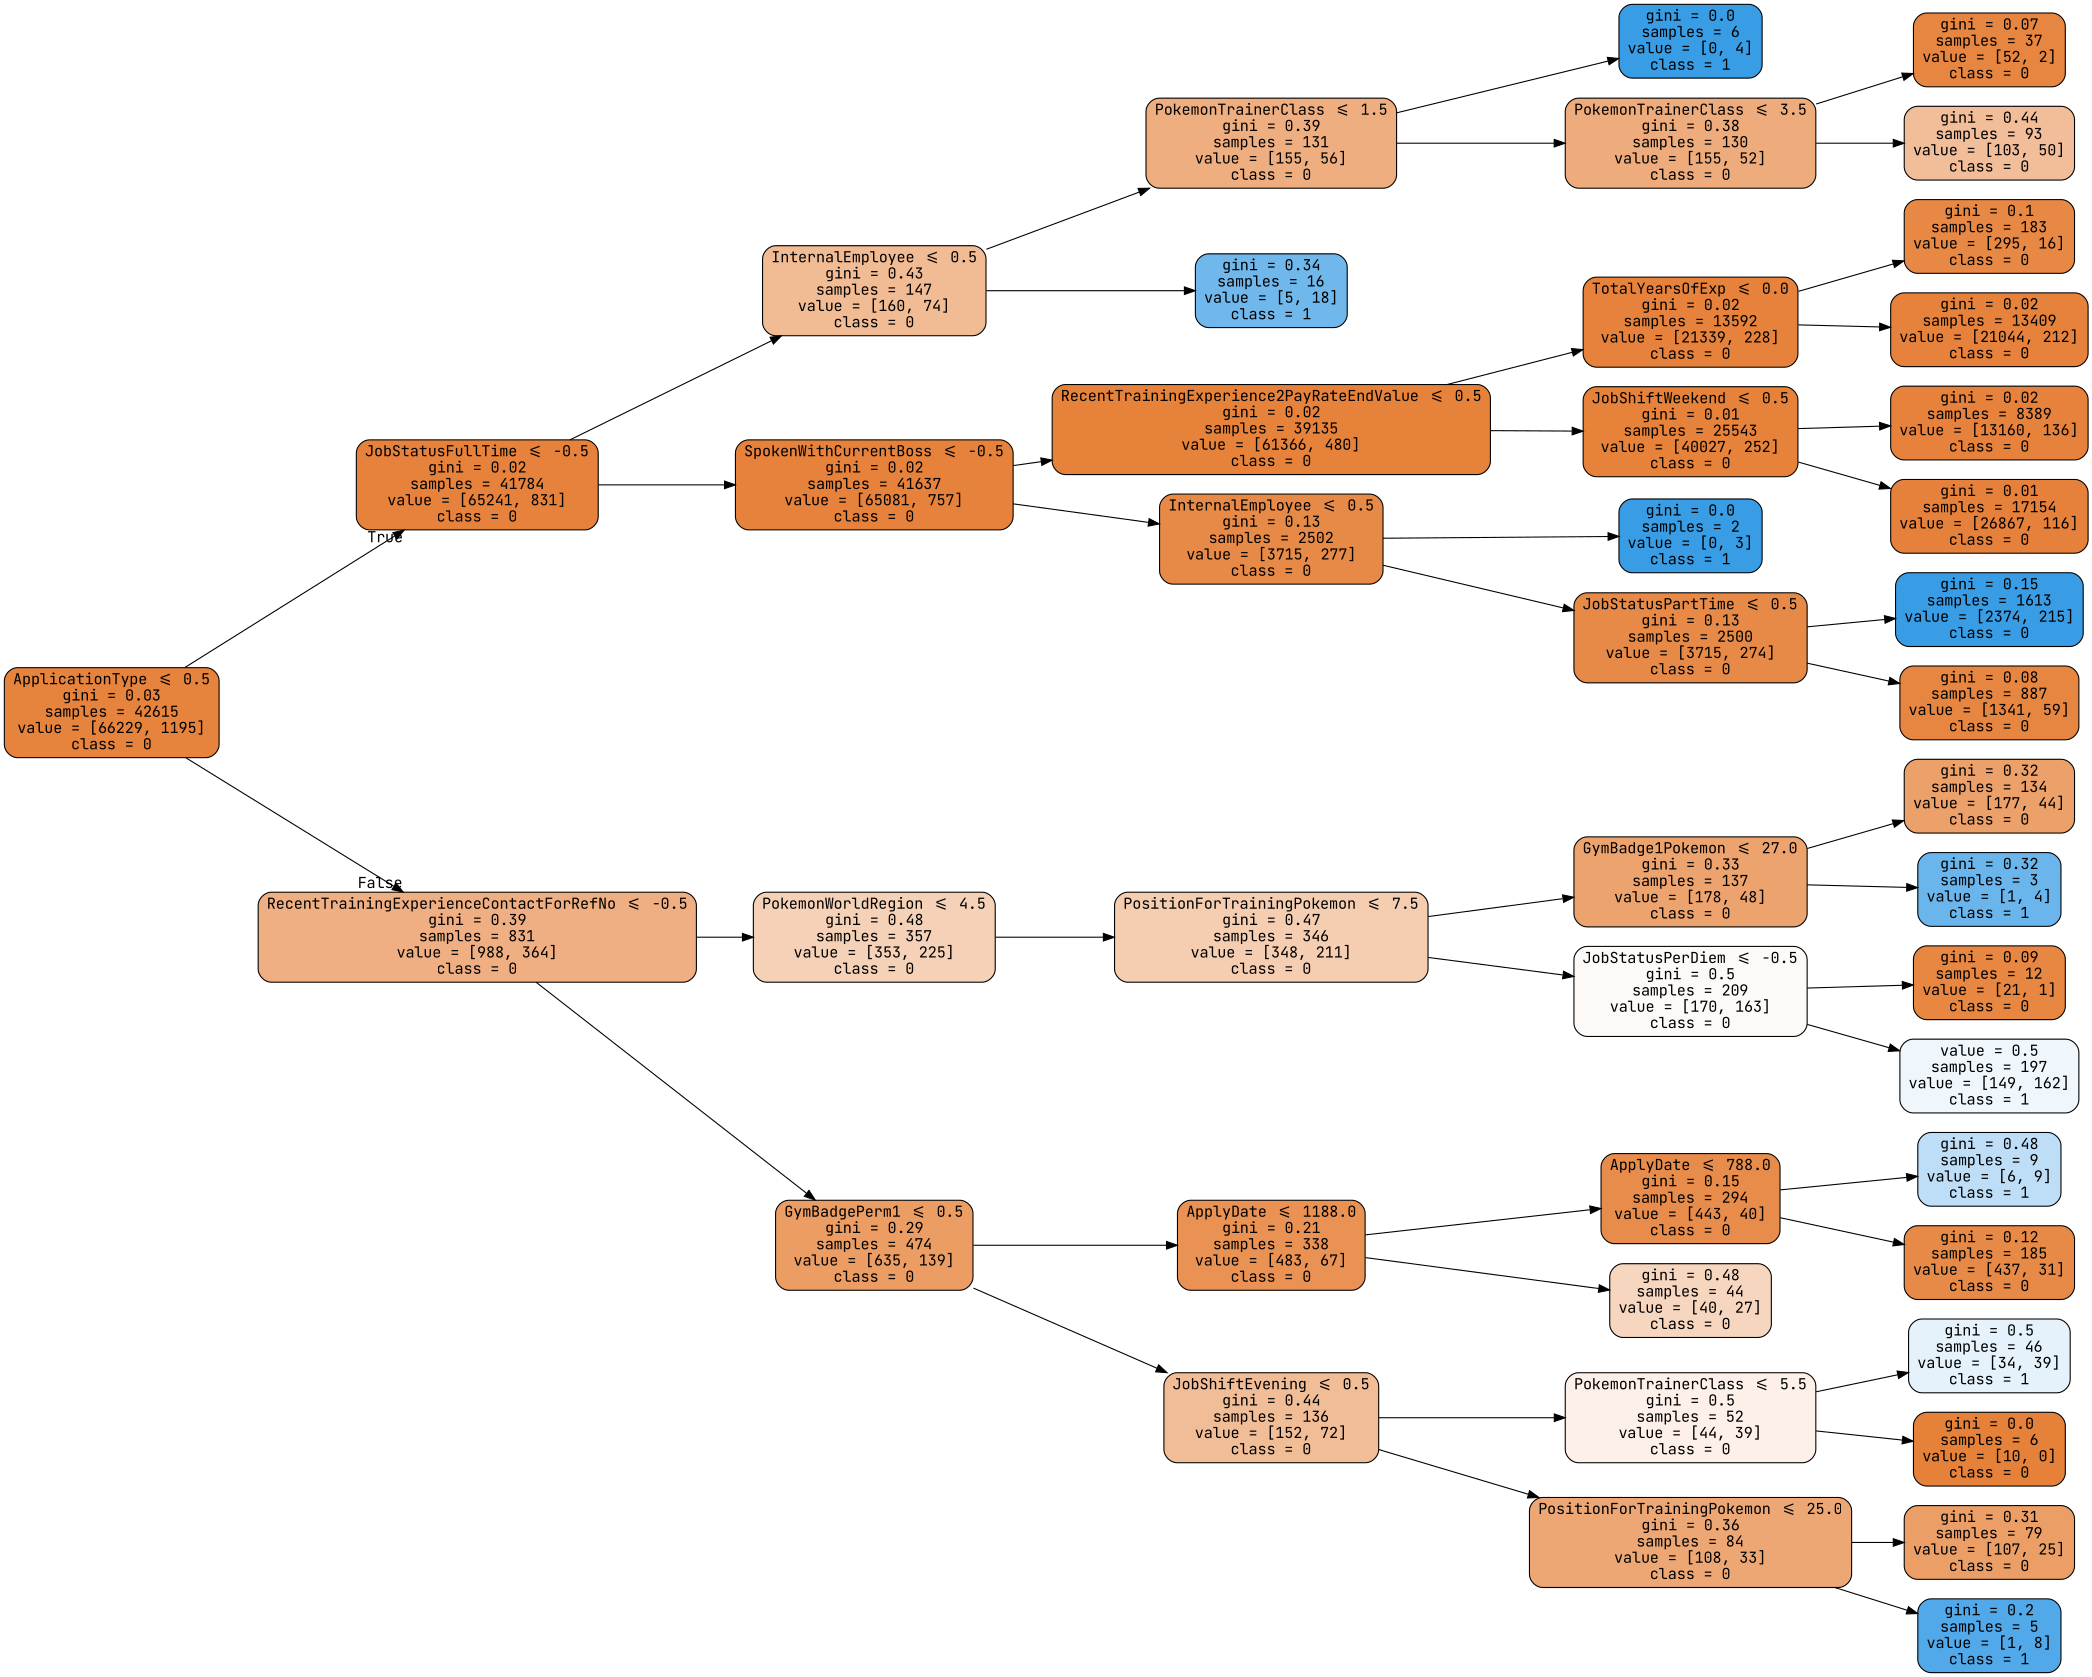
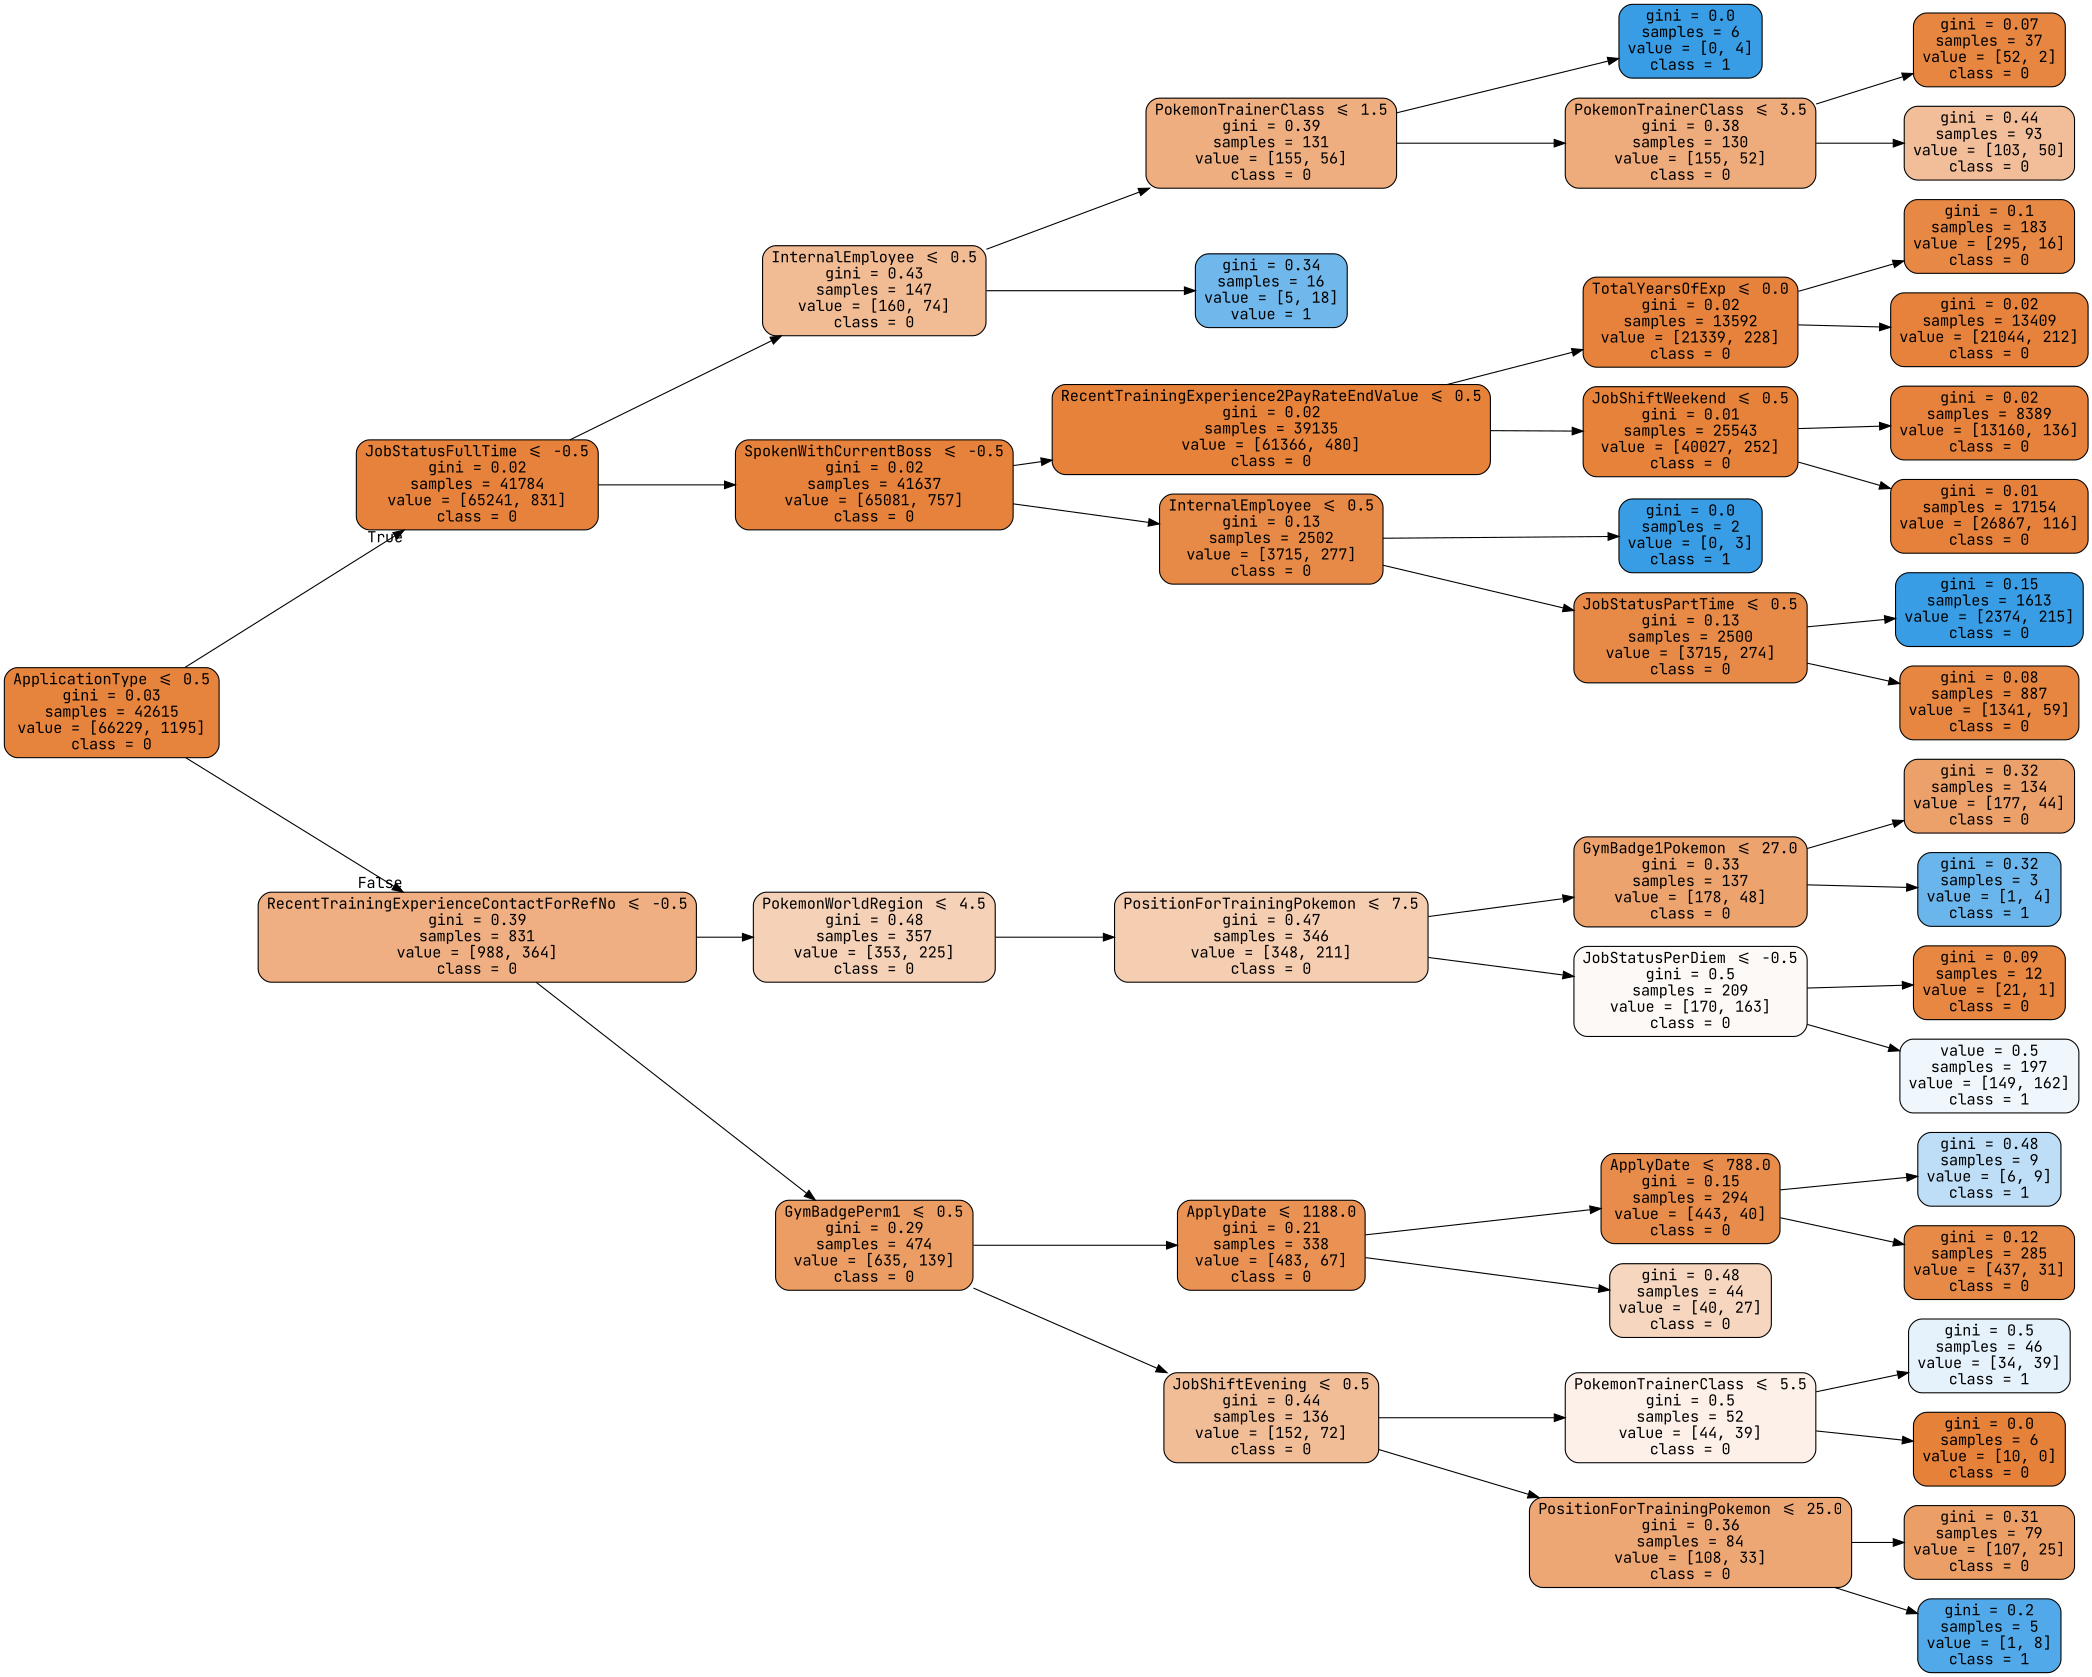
  digraph {
    fontname="JetBrains Mono"
    rankdir=LR
    node [color=black fillcolor="#e58139fc" fontname="JetBrains Mono" shape=box style="filled, rounded"]
    edge [fontname="JetBrains Mono"]
    n1 [fillcolor="#e58139fa" label="ApplicationType <= 0.5\ngini = 0.03\nsamples = 42615\nvalue = [66229, 1195]\nclass = 0"]
    n2 [label="JobStatusFullTime <= -0.5\ngini = 0.02\nsamples = 41784\nvalue = [65241, 831]\nclass = 0"]
    n3 [fillcolor="#e58139a1" label="RecentTrainingExperienceContactForRefNo <= -0.5\ngini = 0.39\nsamples = 831\nvalue = [988, 364]\nclass = 0"]
    n4 [fillcolor="#e5813989" label="InternalEmployee <= 0.5\ngini = 0.43\nsamples = 147\nvalue = [160, 74]\nclass = 0"]
    n5 [label="SpokenWithCurrentBoss <= -0.5\ngini = 0.02\nsamples = 41637\nvalue = [65081, 757]\nclass = 0"]
    n6 [fillcolor="#e581395c" label="PokemonWorldRegion <= 4.5\ngini = 0.48\nsamples = 357\nvalue = [353, 225]\nclass = 0"]
    n7 [fillcolor="#e58139c7" label="GymBadgePerm1 <= 0.5\ngini = 0.29\nsamples = 474\nvalue = [635, 139]\nclass = 0"]
    n8 [fillcolor="#e58139a3" label="PokemonTrainerClass <= 1.5\ngini = 0.39\nsamples = 131\nvalue = [155, 56]\nclass = 0"]
-   n9 [fillcolor="#399de5b8" label="gini = 0.34\nsamples = 16\nvalue = [5, 18]\nclass = 1"]
+   n9 [fillcolor="#399de5b8" label="gini = 0.34\nsamples = 16\nvalue = [5, 18]\nvalue = 1"]
    n10 [fillcolor="#e58139fd" label="RecentTrainingExperience2PayRateEndValue <= 0.5\ngini = 0.02\nsamples = 39135\nvalue = [61366, 480]\nclass = 0"]
    n11 [fillcolor="#e58139ec" label="InternalEmployee <= 0.5\ngini = 0.13\nsamples = 2502\nvalue = [3715, 277]\nclass = 0"]
    n12 [fillcolor="#399de5ff" label="gini = 0.0\nsamples = 6\nvalue = [0, 4]\nclass = 1"]
    n13 [fillcolor="#e58139a9" label="PokemonTrainerClass <= 3.5\ngini = 0.38\nsamples = 130\nvalue = [155, 52]\nclass = 0"]
    n14 [fillcolor="#e58139f5" label="gini = 0.07\nsamples = 37\nvalue = [52, 2]\nclass = 0"]
    n15 [fillcolor="#e5813983" label="gini = 0.44\nsamples = 93\nvalue = [103, 50]\nclass = 0"]
    n16 [label="TotalYearsOfExp <= 0.0\ngini = 0.02\nsamples = 13592\nvalue = [21339, 228]\nclass = 0"]
    n17 [fillcolor="#e58139fd" label="JobShiftWeekend <= 0.5\ngini = 0.01\nsamples = 25543\nvalue = [40027, 252]\nclass = 0"]
    n18 [fillcolor="#399de5ff" label="gini = 0.0\nsamples = 2\nvalue = [0, 3]\nclass = 1"]
    n19 [fillcolor="#e58139ec" label="JobStatusPartTime <= 0.5\ngini = 0.13\nsamples = 2500\nvalue = [3715, 274]\nclass = 0"]
    n20 [fillcolor="#e58139f1" label="gini = 0.1\nsamples = 183\nvalue = [295, 16]\nclass = 0"]
    n21 [label="gini = 0.02\nsamples = 13409\nvalue = [21044, 212]\nclass = 0"]
    n22 [label="gini = 0.02\nsamples = 8389\nvalue = [13160, 136]\nclass = 0"]
    n23 [fillcolor="#e58139fe" label="gini = 0.01\nsamples = 17154\nvalue = [26867, 116]\nclass = 0"]
    n24 [fillcolor="#399de5ff" label="gini = 0.15\nsamples = 1613\nvalue = [2374, 215]\nclass = 0"]
    n25 [fillcolor="#e58139f4" label="gini = 0.08\nsamples = 887\nvalue = [1341, 59]\nclass = 0"]
    n26 [fillcolor="#e5813964" label="PositionForTrainingPokemon <= 7.5\ngini = 0.47\nsamples = 346\nvalue = [348, 211]\nclass = 0"]
    n27 [fillcolor="#e58139dc" label="ApplyDate <= 1188.0\ngini = 0.21\nsamples = 338\nvalue = [483, 67]\nclass = 0"]
    n28 [fillcolor="#e5813986" label="JobShiftEvening <= 0.5\ngini = 0.44\nsamples = 136\nvalue = [152, 72]\nclass = 0"]
    n29 [fillcolor="#e58139ba" label="GymBadge1Pokemon <= 27.0\ngini = 0.33\nsamples = 137\nvalue = [178, 48]\nclass = 0"]
    n30 [fillcolor="#e581390b" label="JobStatusPerDiem <= -0.5\ngini = 0.5\nsamples = 209\nvalue = [170, 163]\nclass = 0"]
    n31 [fillcolor="#e58139c0" label="gini = 0.32\nsamples = 134\nvalue = [177, 44]\nclass = 0"]
    n32 [fillcolor="#399de5bf" label="gini = 0.32\nsamples = 3\nvalue = [1, 4]\nclass = 1"]
    n33 [fillcolor="#e58139f3" label="gini = 0.09\nsamples = 12\nvalue = [21, 1]\nclass = 0"]
    n34 [fillcolor="#399de514" label="value = 0.5\nsamples = 197\nvalue = [149, 162]\nclass = 1"]
    n35 [fillcolor="#e58139e8" label="ApplyDate <= 788.0\ngini = 0.15\nsamples = 294\nvalue = [443, 40]\nclass = 0"]
    n36 [fillcolor="#e5813953" label="gini = 0.48\nsamples = 44\nvalue = [40, 27]\nclass = 0"]
    n37 [fillcolor="#e581391d" label="PokemonTrainerClass <= 5.5\ngini = 0.5\nsamples = 52\nvalue = [44, 39]\nclass = 0"]
    n38 [fillcolor="#e58139b1" label="PositionForTrainingPokemon <= 25.0\ngini = 0.36\nsamples = 84\nvalue = [108, 33]\nclass = 0"]
    n39 [fillcolor="#399de555" label="gini = 0.48\nsamples = 9\nvalue = [6, 9]\nclass = 1"]
-   n40 [fillcolor="#e58139ed" label="gini = 0.12\nsamples = 185\nvalue = [437, 31]\nclass = 0"]
+   n40 [fillcolor="#e58139ed" label="gini = 0.12\nsamples = 285\nvalue = [437, 31]\nclass = 0"]
    n41 [fillcolor="#399de521" label="gini = 0.5\nsamples = 46\nvalue = [34, 39]\nclass = 1"]
    n42 [fillcolor="#e58139ff" label="gini = 0.0\nsamples = 6\nvalue = [10, 0]\nclass = 0"]
    n43 [fillcolor="#e58139c3" label="gini = 0.31\nsamples = 79\nvalue = [107, 25]\nclass = 0"]
    n44 [fillcolor="#399de5df" label="gini = 0.2\nsamples = 5\nvalue = [1, 8]\nclass = 1"]
    n1 -> n2 [headlabel=True labelangle=45 labeldistance=2.5]
    n1 -> n3 [headlabel=False labelangle=-45 labeldistance=2.5]
    n2 -> n4
    n2 -> n5
    n3 -> n6
    n3 -> n7
    n4 -> n8
    n4 -> n9
    n5 -> n10
    n5 -> n11
    n6 -> n26
    n7 -> n27
    n7 -> n28
    n8 -> n12
    n8 -> n13
    n10 -> n16
    n10 -> n17
    n11 -> n18
    n11 -> n19
    n13 -> n14
    n13 -> n15
    n16 -> n20
    n16 -> n21
    n17 -> n22
    n17 -> n23
    n19 -> n24
    n19 -> n25
    n26 -> n29
    n26 -> n30
    n27 -> n35
    n27 -> n36
    n28 -> n37
    n28 -> n38
    n29 -> n31
    n29 -> n32
    n30 -> n33
    n30 -> n34
    n35 -> n39
    n35 -> n40
    n37 -> n41
    n37 -> n42
    n38 -> n43
    n38 -> n44
  }
